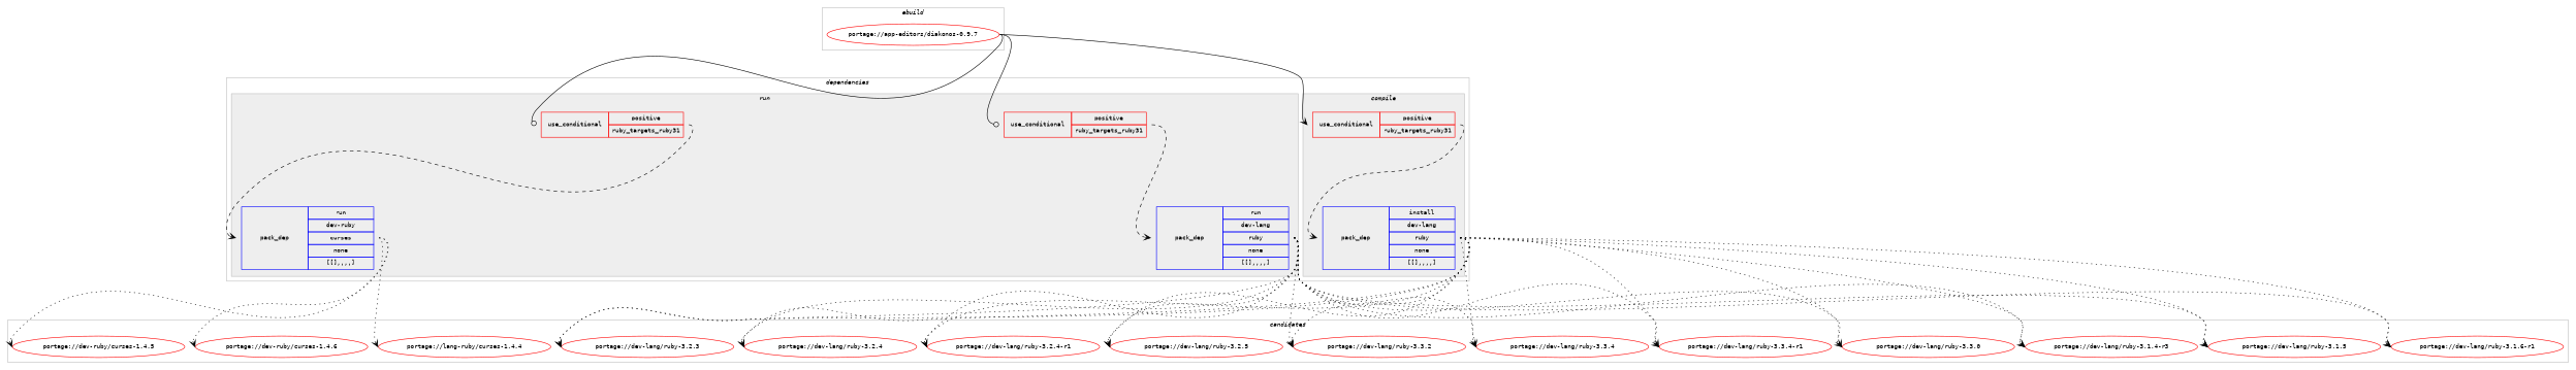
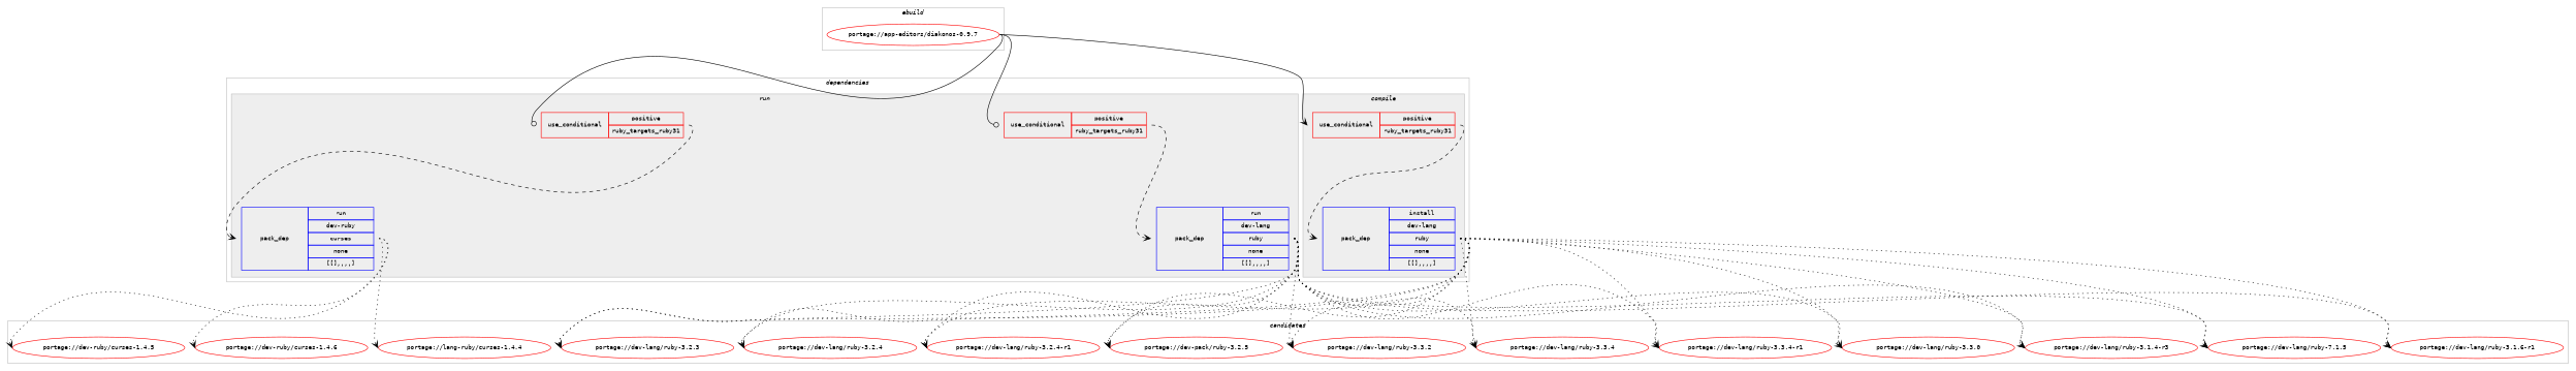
  digraph {
    compound=true
    concentrate=true
    fontname="DejaVu Sans Mono"
    fontsize=10
    newrank=true
    rankdir=TB
    ranksep=1.5
    node [color=red fontname="DejaVu Sans Mono" fontsize=10]
    edge [arrowhead=vee fontname="DejaVu Sans Mono" headport=w style=dotted tailport=e weight=100]
    n1 [label="portage://app-editors/diakonos-0.9.7" width=4]
    n2 [color=blue label=<<TABLE BORDER="0" CELLBORDER="1" CELLSPACING="0" CELLPADDING="4" WIDTH="220"><TR><TD ROWSPAN="6" CELLPADDING="30">pack_dep</TD></TR><TR><TD WIDTH="110">install</TD></TR><TR><TD>dev-lang</TD></TR><TR><TD>ruby</TD></TR><TR><TD>none</TD></TR><TR><TD>[[],,,,]</TD></TR></TABLE>> shape=none]
    n3 [label=<<TABLE BORDER="0" CELLBORDER="1" CELLSPACING="0" CELLPADDING="4"><TR><TD ROWSPAN="3" CELLPADDING="10">use_conditional</TD></TR><TR><TD>positive</TD></TR><TR><TD>ruby_targets_ruby31</TD></TR></TABLE>> shape=none]
    n4 [color=blue label=<<TABLE BORDER="0" CELLBORDER="1" CELLSPACING="0" CELLPADDING="4" WIDTH="220"><TR><TD ROWSPAN="6" CELLPADDING="30">pack_dep</TD></TR><TR><TD WIDTH="110">run</TD></TR><TR><TD>dev-lang</TD></TR><TR><TD>ruby</TD></TR><TR><TD>none</TD></TR><TR><TD>[[],,,,]</TD></TR></TABLE>> shape=none]
    n5 [label=<<TABLE BORDER="0" CELLBORDER="1" CELLSPACING="0" CELLPADDING="4"><TR><TD ROWSPAN="3" CELLPADDING="10">use_conditional</TD></TR><TR><TD>positive</TD></TR><TR><TD>ruby_targets_ruby31</TD></TR></TABLE>> shape=none]
    n6 [color=blue label=<<TABLE BORDER="0" CELLBORDER="1" CELLSPACING="0" CELLPADDING="4" WIDTH="220"><TR><TD ROWSPAN="6" CELLPADDING="30">pack_dep</TD></TR><TR><TD WIDTH="110">run</TD></TR><TR><TD>dev-ruby</TD></TR><TR><TD>curses</TD></TR><TR><TD>none</TD></TR><TR><TD>[[],,,,]</TD></TR></TABLE>> shape=none]
    n7 [label=<<TABLE BORDER="0" CELLBORDER="1" CELLSPACING="0" CELLPADDING="4"><TR><TD ROWSPAN="3" CELLPADDING="10">use_conditional</TD></TR><TR><TD>positive</TD></TR><TR><TD>ruby_targets_ruby31</TD></TR></TABLE>> shape=none]
    n8 [label="portage://dev-lang/ruby-3.3.0" width=4]
    n9 [label="portage://dev-lang/ruby-3.3.4-r1" width=4]
    n10 [label="portage://dev-lang/ruby-3.3.4" width=4]
    n11 [label="portage://dev-lang/ruby-3.3.2" width=4]
-   n12 [label="portage://dev-lang/ruby-3.2.5" width=4]
+   n12 [label="portage://dev-pack/ruby-3.2.5" width=4]
    n13 [label="portage://dev-lang/ruby-3.2.4-r1" width=4]
    n14 [label="portage://dev-lang/ruby-3.2.4" width=4]
    n15 [label="portage://dev-lang/ruby-3.2.3" width=4]
    n16 [label="portage://dev-lang/ruby-3.1.6-r1" width=4]
-   n17 [label="portage://dev-lang/ruby-3.1.5" width=4]
+   n17 [label="portage://dev-lang/ruby-7.1.5" width=4]
    n18 [label="portage://dev-lang/ruby-3.1.4-r3" width=4]
    n19 [label="portage://dev-ruby/curses-1.4.6" width=4]
    n20 [label="portage://dev-ruby/curses-1.4.5" width=4]
    n21 [label="portage://lang-ruby/curses-1.4.4" width=4]
    subgraph cluster_1 {
      color=gray
      label=<<i>ebuild</i>>
      n1
    }
    subgraph cluster_2 {
      color=gray
      label=<<i>dependencies</i>>
      subgraph cluster_3 {
        color=gray
        fillcolor="#eeeeee"
        label=<<i>compile</i>>
        style=filled
        subgraph sub_4 {
          color=gray
          fillcolor="#eeeeee"
          label=<<i>compile</i>>
          style=filled
          n3
          subgraph sub_5 {
            color=gray
            fillcolor="#eeeeee"
            label=<<i>compile</i>>
            style=filled
            n2
          }
        }
      }
      subgraph cluster_6 {
        color=gray
        fillcolor="#eeeeee"
        label=<<i>compile and run</i>>
        style=filled
      }
      subgraph cluster_7 {
        color=gray
        fillcolor="#eeeeee"
        label=<<i>run</i>>
        style=filled
        subgraph sub_8 {
          color=gray
          fillcolor="#eeeeee"
          label=<<i>run</i>>
          style=filled
          n5
          subgraph sub_9 {
            color=gray
            fillcolor="#eeeeee"
            label=<<i>run</i>>
            style=filled
            n4
          }
        }
        subgraph sub_10 {
          color=gray
          fillcolor="#eeeeee"
          label=<<i>run</i>>
          style=filled
          n7
          subgraph sub_11 {
            color=gray
            fillcolor="#eeeeee"
            label=<<i>run</i>>
            style=filled
            n6
          }
        }
      }
    }
    subgraph cluster_12 {
      color=gray
      label=<<i>candidates</i>>
      rank=same
      subgraph sub_13 {
        color=black
        label=<<i>candidates</i>>
        nodesep=1
        rank=same
        n8
        n9
        n10
        n11
        n12
        n13
        n14
        n15
        n16
        n17
        n18
      }
      subgraph sub_14 {
        color=black
        label=<<i>candidates</i>>
        nodesep=1
        rank=same
        n8
        n9
        n10
        n11
        n12
        n13
        n14
        n15
        n16
        n17
        n18
      }
      subgraph sub_15 {
        color=black
        label=<<i>candidates</i>>
        nodesep=1
        rank=same
        n19
        n20
        n21
      }
    }
    n1 -> n3 [style=solid weight=20]
    n1 -> n5 [arrowhead=odot style=solid weight=20]
    n1 -> n7 [arrowhead=odot style=solid weight=20]
    n2 -> n8
    n2 -> n9
    n2 -> n10
    n2 -> n11
    n2 -> n12
    n2 -> n13
    n2 -> n14
    n2 -> n15
    n2 -> n16
    n2 -> n17
    n2 -> n18
    n3 -> n2 [style=dashed weight=20]
    n4 -> n8
    n4 -> n9
    n4 -> n10
    n4 -> n11
    n4 -> n12
    n4 -> n13
    n4 -> n14
    n4 -> n15
    n4 -> n16
    n4 -> n17
    n4 -> n18
    n5 -> n4 [style=dashed weight=20]
    n6 -> n19
    n6 -> n20
    n6 -> n21
    n7 -> n6 [style=dashed weight=20]
  }
